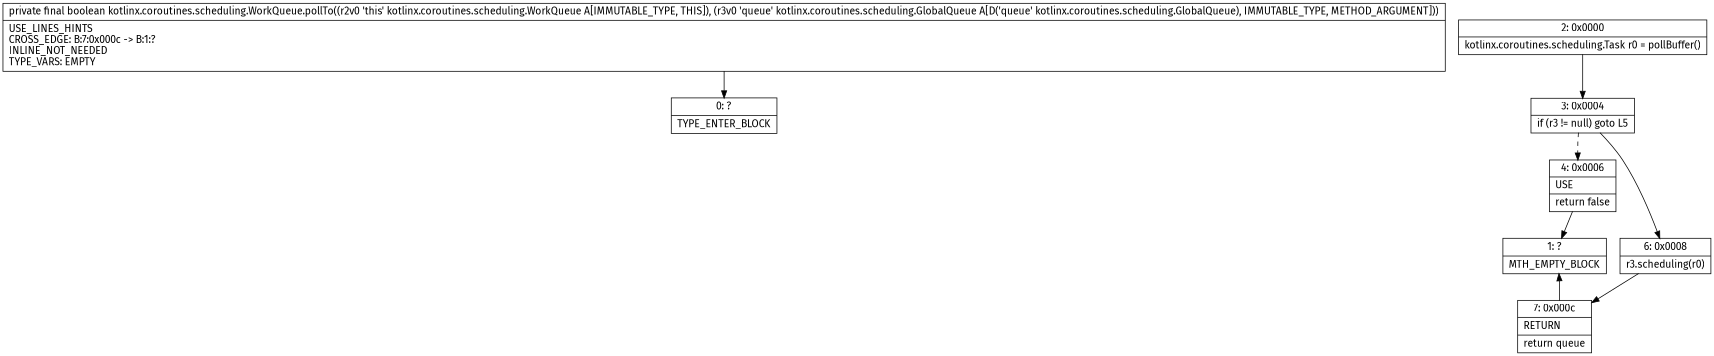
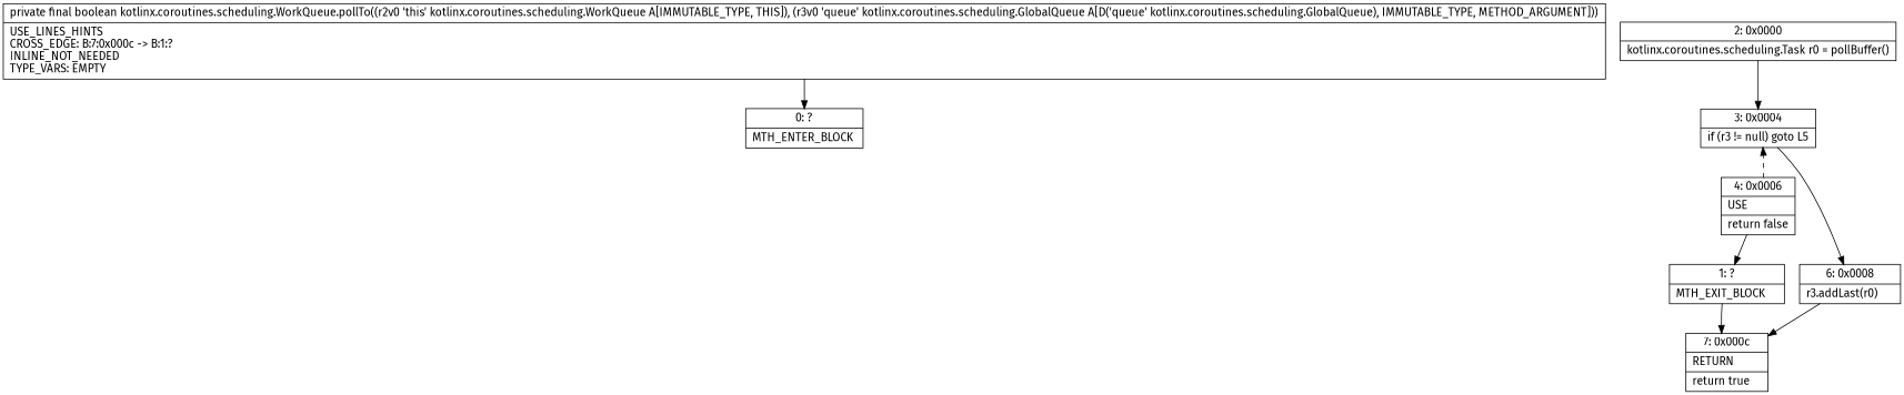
  digraph {
    fontname="Fira Sans"
    node [fontname="Fira Sans" shape=record]
    edge [fontname="Fira Sans"]
-   n1 [label="{0\:\ ?|TYPE_ENTER_BLOCK\l}"]
+   n1 [label="{0\:\ ?|MTH_ENTER_BLOCK\l}"]
    n2 [label="{2\:\ 0x0000|kotlinx.coroutines.scheduling.Task r0 = pollBuffer()\l}"]
    n3 [label="{3\:\ 0x0004|if (r3 != null) goto L5\l}"]
    n4 [label="{4\:\ 0x0006|USE\l|return false\l}"]
-   n5 [label="{6\:\ 0x0008|r3.scheduling(r0)\l}"]
-   n6 [label="{1\:\ ?|MTH_EMPTY_BLOCK\l}"]
-   n7 [label="{7\:\ 0x000c|RETURN\l|return queue\l}"]
+   n5 [label="{6\:\ 0x0008|r3.addLast(r0)\l}"]
+   n6 [label="{1\:\ ?|MTH_EXIT_BLOCK\l}"]
+   n7 [label="{7\:\ 0x000c|RETURN\l|return true\l}"]
    n8 [label="{private final boolean kotlinx.coroutines.scheduling.WorkQueue.pollTo((r2v0 'this' kotlinx.coroutines.scheduling.WorkQueue A[IMMUTABLE_TYPE, THIS]), (r3v0 'queue' kotlinx.coroutines.scheduling.GlobalQueue A[D('queue' kotlinx.coroutines.scheduling.GlobalQueue), IMMUTABLE_TYPE, METHOD_ARGUMENT]))  | USE_LINES_HINTS\lCROSS_EDGE: B:7:0x000c \-\> B:1:?\lINLINE_NOT_NEEDED\lTYPE_VARS: EMPTY\l}"]
    n2 -> n3
-   n3 -> n4 [style=dashed]
+   n4 -> n3 [style=dashed]
    n3 -> n5
    n4 -> n6
    n5 -> n7
-   n7 -> n6
+   n6 -> n7
    n8 -> n1
  }
